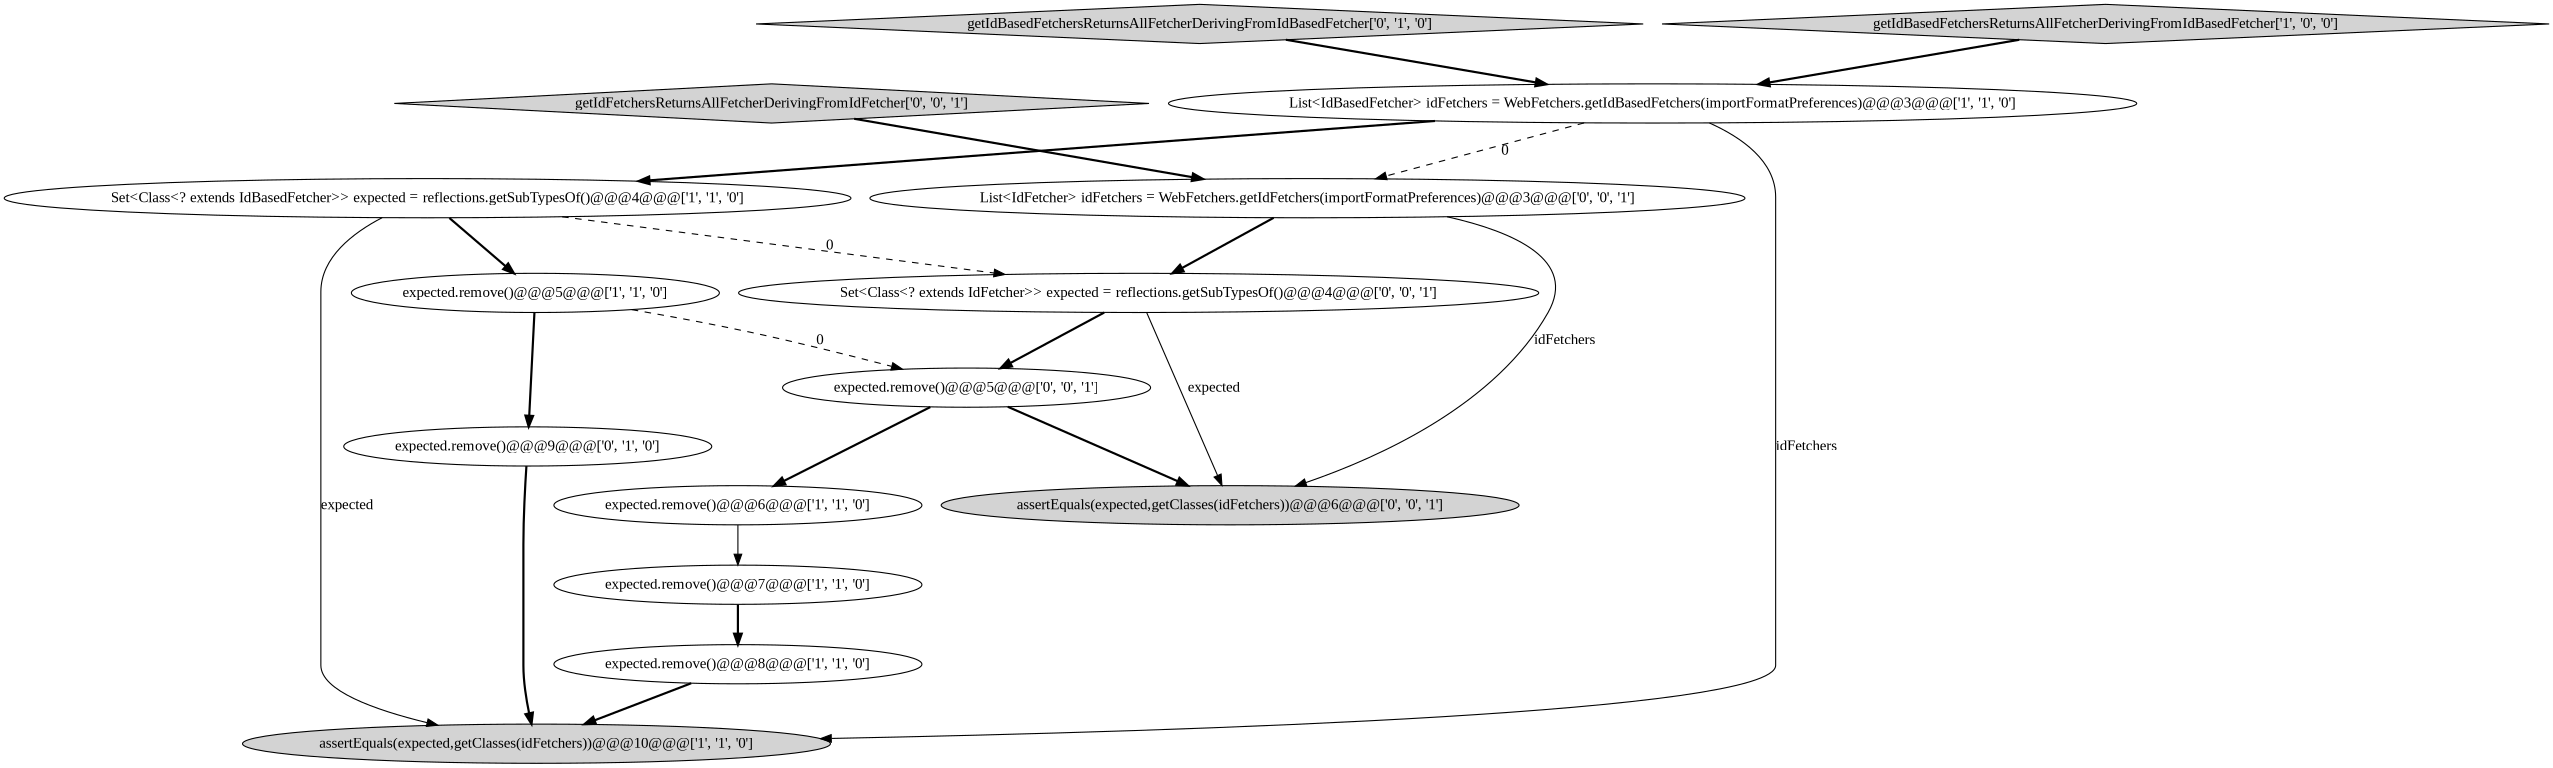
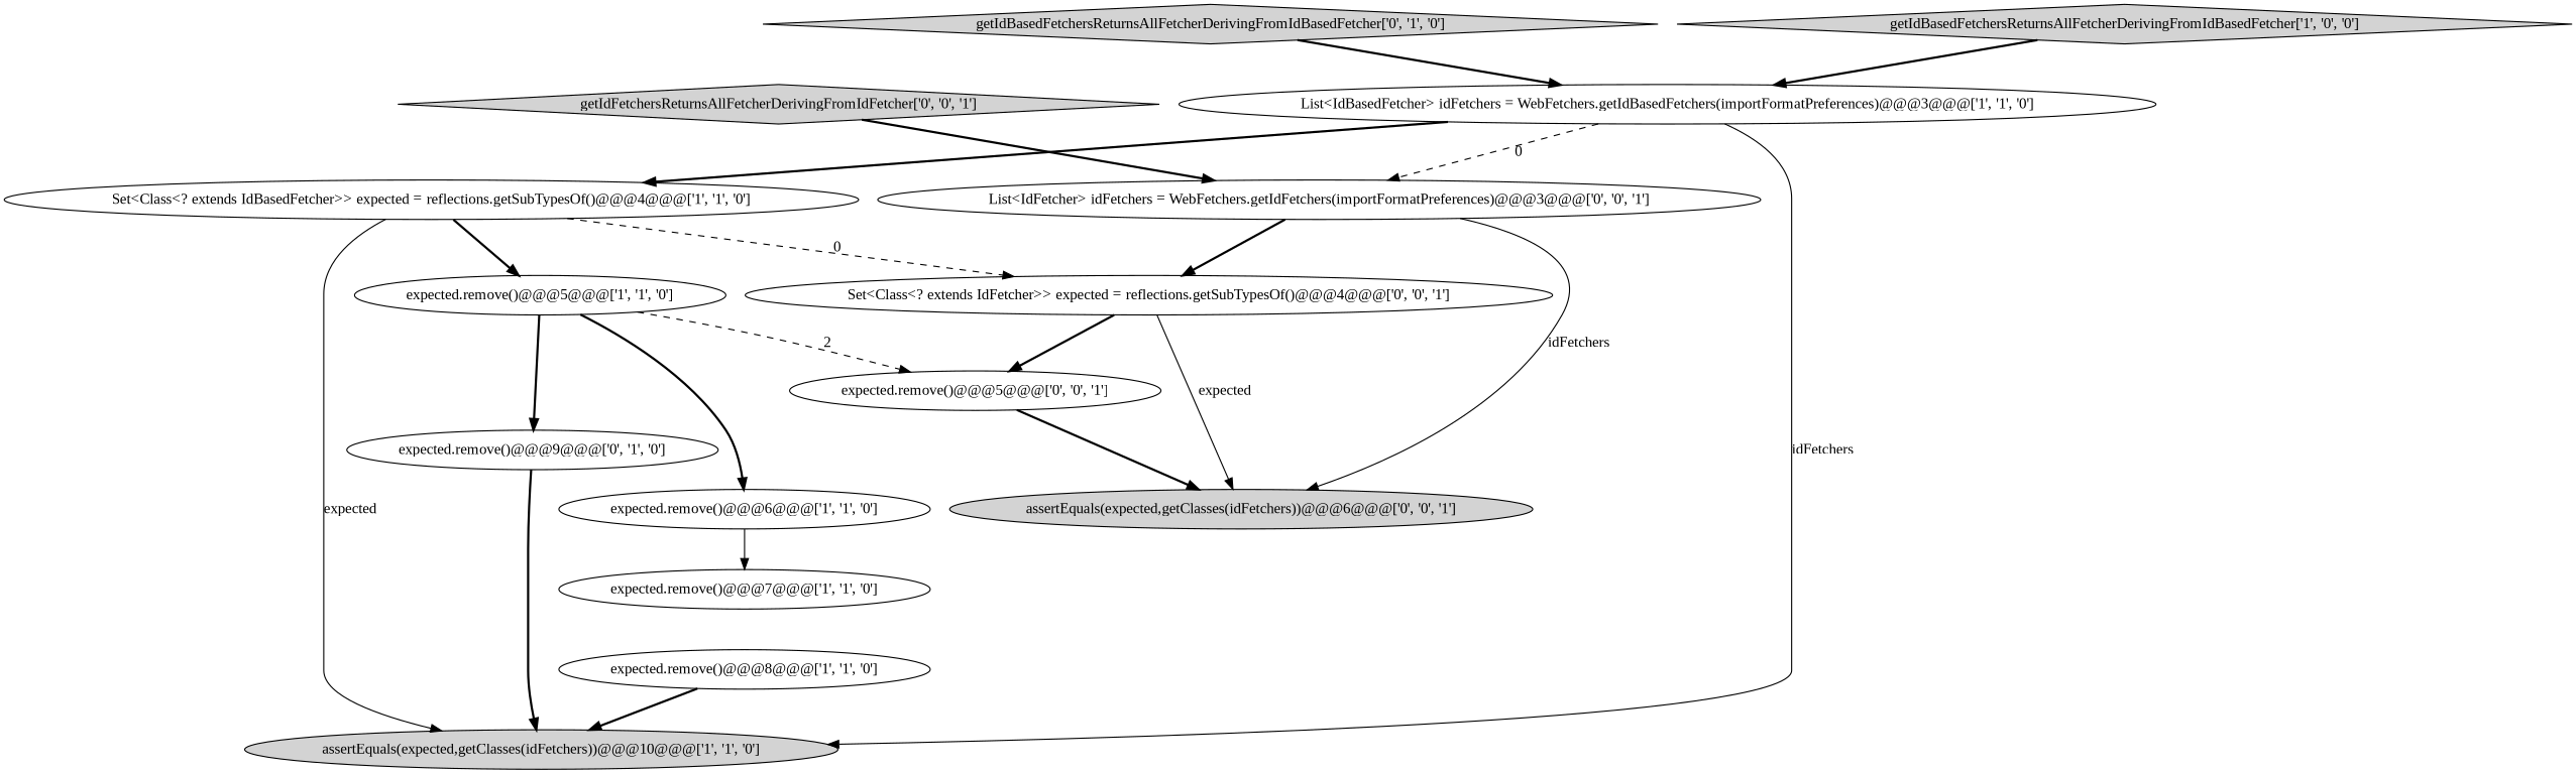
  digraph {
    fontname="Liberation Serif"
    node [fillcolor=white fontname="Liberation Serif" shape=ellipse style=filled]
    edge [fontname="Liberation Serif" style=bold]
    n1 [label="expected.remove()@@@9@@@['0', '1', '0']"]
    n2 [fillcolor=lightgray label="assertEquals(expected,getClasses(idFetchers))@@@10@@@['1', '1', '0']"]
    n3 [fillcolor=lightgray label="getIdBasedFetchersReturnsAllFetcherDerivingFromIdBasedFetcher['0', '1', '0']" shape=diamond]
    n4 [label="List<IdBasedFetcher> idFetchers = WebFetchers.getIdBasedFetchers(importFormatPreferences)@@@3@@@['1', '1', '0']"]
    n5 [label="List<IdFetcher> idFetchers = WebFetchers.getIdFetchers(importFormatPreferences)@@@3@@@['0', '0', '1']"]
    n6 [label="Set<Class<? extends IdBasedFetcher>> expected = reflections.getSubTypesOf()@@@4@@@['1', '1', '0']"]
    n7 [label="expected.remove()@@@5@@@['0', '0', '1']"]
    n8 [fillcolor=lightgray label="assertEquals(expected,getClasses(idFetchers))@@@6@@@['0', '0', '1']"]
    n9 [label="Set<Class<? extends IdFetcher>> expected = reflections.getSubTypesOf()@@@4@@@['0', '0', '1']"]
    n10 [label="expected.remove()@@@5@@@['1', '1', '0']"]
    n11 [label="expected.remove()@@@6@@@['1', '1', '0']"]
    n12 [label="expected.remove()@@@7@@@['1', '1', '0']"]
    n13 [label="expected.remove()@@@8@@@['1', '1', '0']"]
    n14 [fillcolor=lightgray label="getIdFetchersReturnsAllFetcherDerivingFromIdFetcher['0', '0', '1']" shape=diamond]
    n15 [fillcolor=lightgray label="getIdBasedFetchersReturnsAllFetcherDerivingFromIdBasedFetcher['1', '0', '0']" shape=diamond]
    n1 -> n2
    n3 -> n4
    n4 -> n2 [label=idFetchers style=solid]
    n4 -> n5 [label=0 style=dashed]
    n4 -> n6
    n5 -> n8 [label=idFetchers style=solid]
    n5 -> n9
    n6 -> n2 [label=expected style=solid]
    n6 -> n9 [label=0 style=dashed]
    n6 -> n10
    n7 -> n8
    n9 -> n7
    n9 -> n8 [label=expected style=solid]
    n10 -> n1
-   n10 -> n7 [label=0 style=dashed]
-   n7 -> n11
+   n10 -> n7 [label=2 style=dashed]
+   n10 -> n11
    n11 -> n12 [style=solid]
-   n12 -> n13
    n13 -> n2
    n14 -> n5
    n15 -> n4
  }
